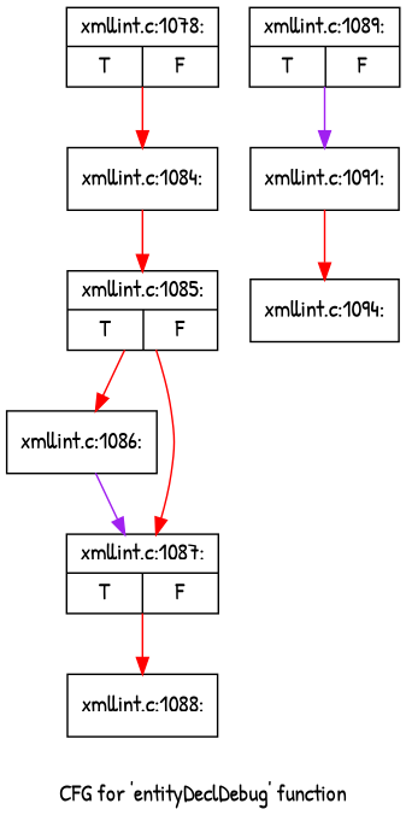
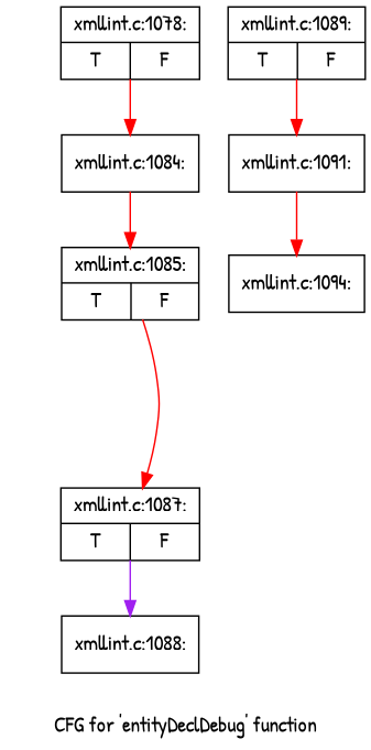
  digraph {
    fontname="Patrick Hand"
    label="CFG for 'entityDeclDebug' function"
    node [fontname="Patrick Hand" shape=record]
    edge [color=red fontname="Patrick Hand"]
    n1 [label="{xmllint.c:1078:|{<s0>T|<s1>F}}"]
    n2 [label="{xmllint.c:1084:}"]
    n3 [label="{xmllint.c:1085:|{<s0>T|<s1>F}}"]
-   n4 [label="{xmllint.c:1086:}"]
    n5 [label="{xmllint.c:1087:|{<s0>T|<s1>F}}"]
    n6 [label="{xmllint.c:1088:}"]
    n7 [label="{xmllint.c:1089:|{<s0>T|<s1>F}}"]
    n8 [label="{xmllint.c:1091:}"]
    n9 [label="{xmllint.c:1094:}"]
    n1 -> n2
    n2 -> n3
-   n3 -> n4
    n3 -> n5
-   n4 -> n5 [color=purple]
-   n5 -> n6
-   n7 -> n8 [color=purple]
+   n5 -> n6 [color=purple]
+   n7 -> n8
    n8 -> n9
  }
